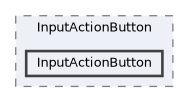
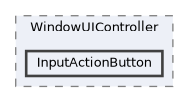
  digraph {
    compound=true
    n1 [color=grey25 fillcolor="#edf0f7" fontname=Helvetica fontsize=10 height=0.2 label=InputActionButton shape=box style="filled,bold" width=0.4]
    subgraph cluster_1 {
      bgcolor="#edf0f7"
      fontname=Helvetica
      fontsize=10
-     label=InputActionButton
+     label=WindowUIController
      pencolor=grey50
      style="filled,dashed"
      n1
    }
  }
